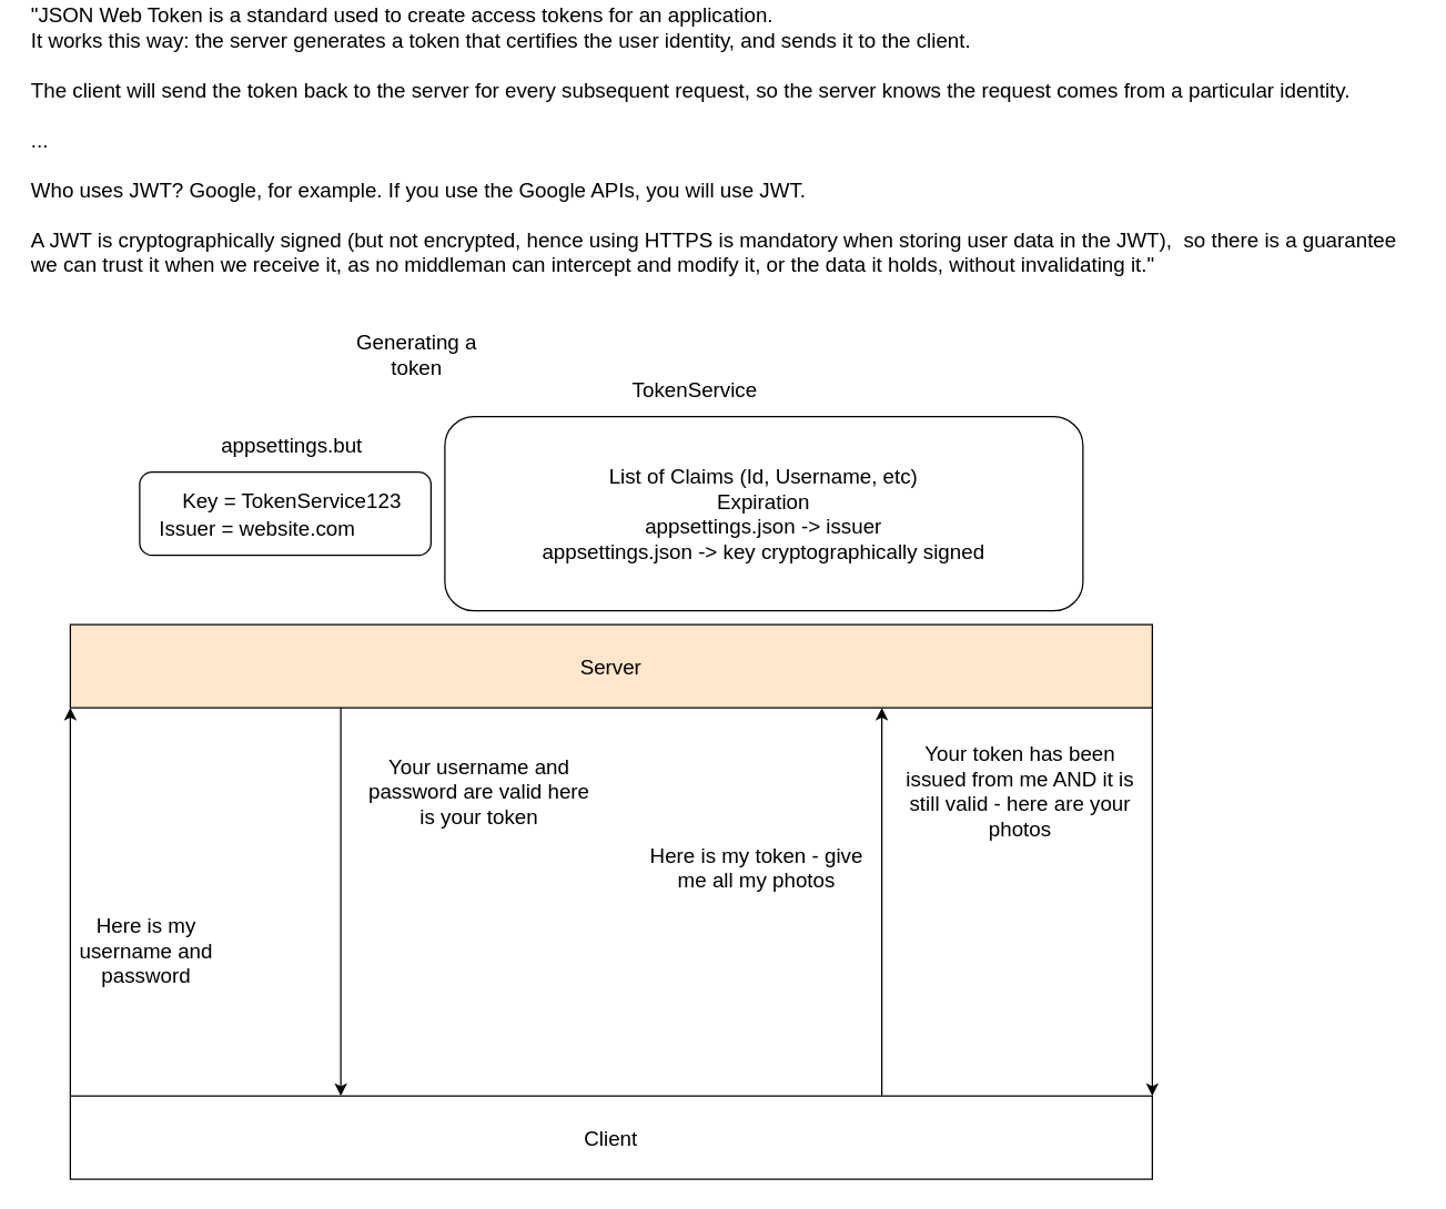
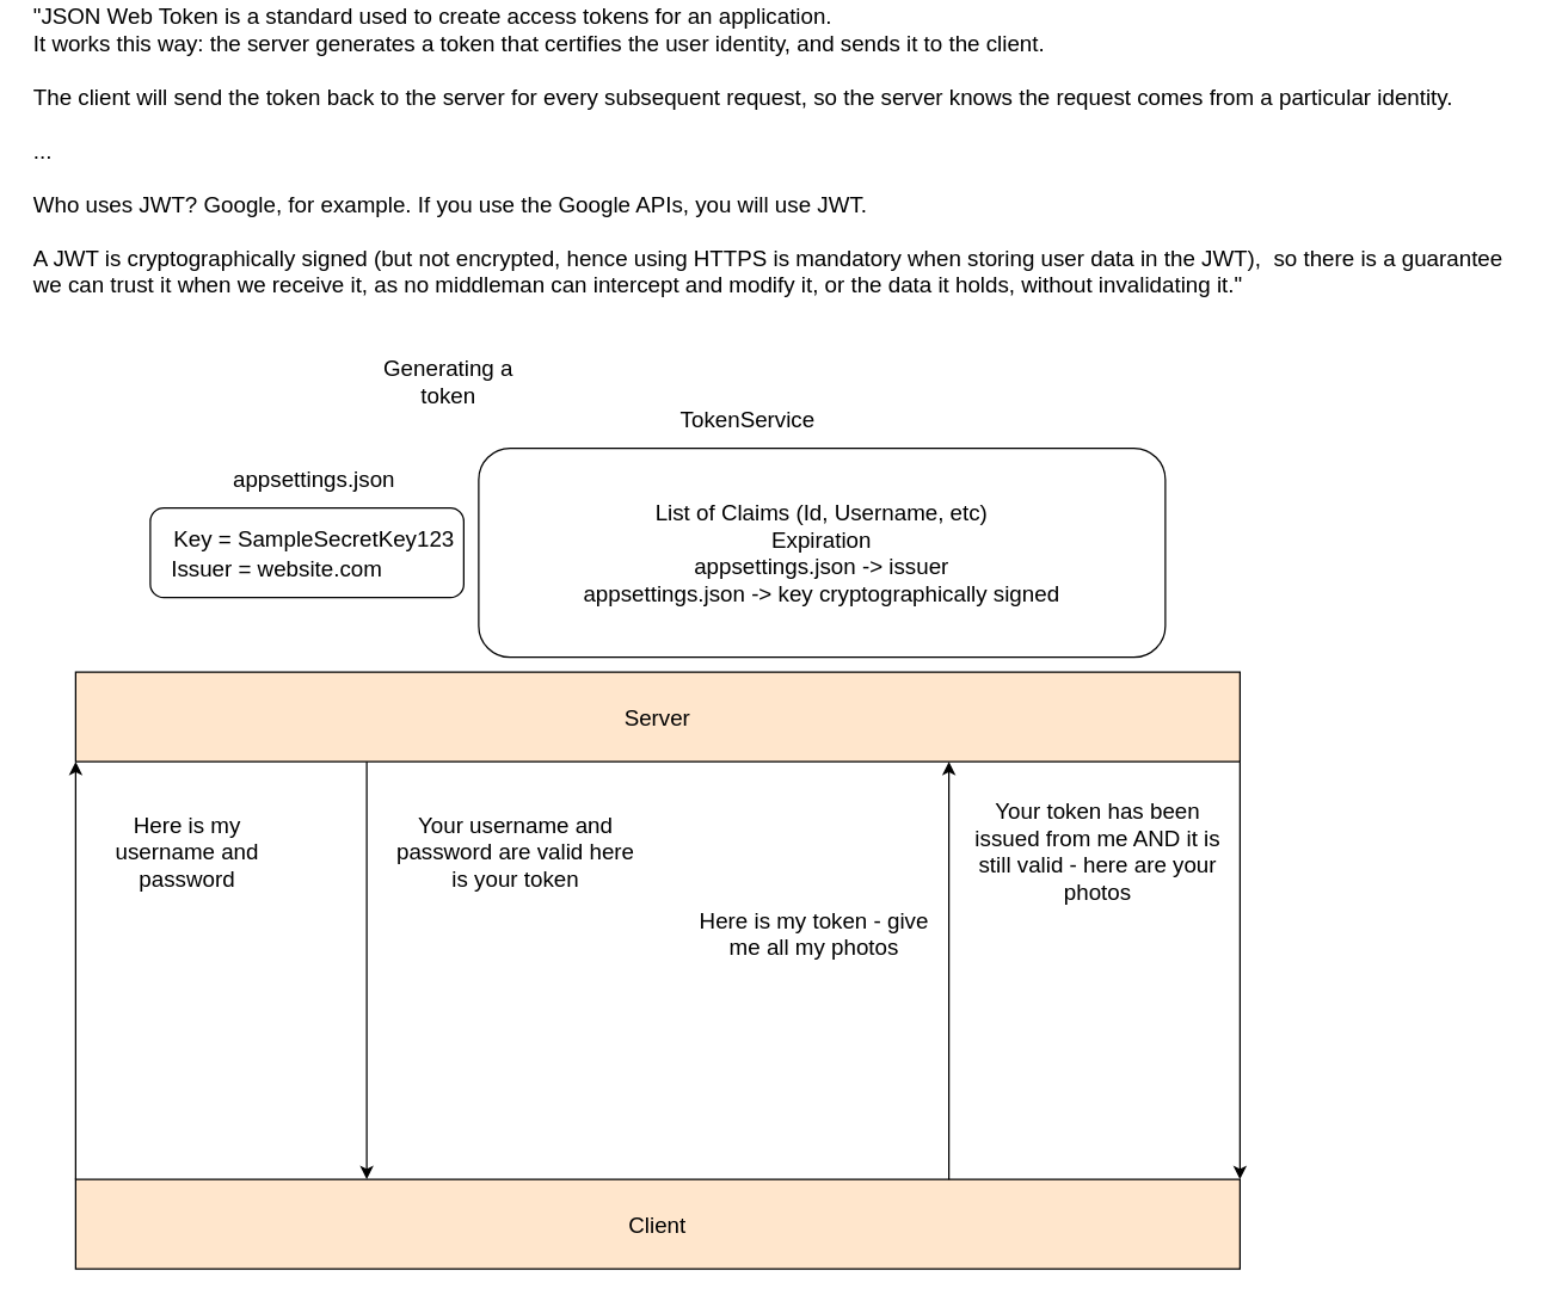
  <mxCell id="0" />
  <mxCell id="1" parent="0" />
  <mxCell id="2" value="&lt;div style=&quot;font-size: 15px&quot;&gt;&lt;font style=&quot;font-size: 15px&quot;&gt;&quot;JSON Web Token is a standard used to create access tokens for an application.&lt;br&gt;&lt;/font&gt;&lt;/div&gt;&lt;div style=&quot;font-size: 15px&quot;&gt;&lt;font style=&quot;font-size: 15px&quot;&gt;It works this way: the server generates a token that certifies the user identity, and sends it to the client.&lt;/font&gt;&lt;/div&gt;&lt;div style=&quot;font-size: 15px&quot;&gt;&lt;font style=&quot;font-size: 15px&quot;&gt;&lt;br&gt;&lt;/font&gt;&lt;/div&gt;&lt;div style=&quot;font-size: 15px&quot;&gt;&lt;font style=&quot;font-size: 15px&quot;&gt;The client will send the token back to the server for every subsequent request, so the server knows the request comes from a particular identity.&lt;/font&gt;&lt;/div&gt;&lt;div style=&quot;font-size: 15px&quot;&gt;&lt;font style=&quot;font-size: 15px&quot;&gt;&lt;br&gt;&lt;/font&gt;&lt;/div&gt;&lt;div style=&quot;font-size: 15px&quot;&gt;&lt;font style=&quot;font-size: 15px&quot;&gt;...&lt;/font&gt;&lt;/div&gt;&lt;div style=&quot;font-size: 15px&quot;&gt;&lt;font style=&quot;font-size: 15px&quot;&gt;&lt;br&gt;&lt;/font&gt;&lt;/div&gt;&lt;div style=&quot;font-size: 15px&quot;&gt;&lt;font style=&quot;font-size: 15px&quot;&gt;Who uses JWT? Google, for example. If you use the Google APIs, you will use JWT.&lt;/font&gt;&lt;/div&gt;&lt;div style=&quot;font-size: 15px&quot;&gt;&lt;span&gt;&lt;font style=&quot;font-size: 15px&quot;&gt;&lt;br&gt;&lt;/font&gt;&lt;/span&gt;&lt;/div&gt;&lt;div style=&quot;font-size: 15px&quot;&gt;&lt;font style=&quot;font-size: 15px&quot;&gt;&lt;span&gt;A JWT is cryptographically signed (but not encrypted, hence using HTTPS is mandatory when storing user data in the JWT),&amp;nbsp;&amp;nbsp;&lt;/span&gt;&lt;span&gt;so there is a guarantee&amp;nbsp;&lt;/span&gt;&lt;br&gt;&lt;/font&gt;&lt;/div&gt;&lt;div style=&quot;font-size: 15px&quot;&gt;&lt;font style=&quot;font-size: 15px&quot;&gt;we can trust it when we receive it, as no middleman can intercept and modify it, or the data it holds, without invalidating it.&quot;&lt;/font&gt;&lt;/div&gt;" style="text;html=1;align=left;verticalAlign=middle;resizable=0;points=[];autosize=1;" vertex="1" parent="1"><mxGeometry x="20" width="1000" height="160" as="geometry" y="20" /></mxCell>
  <mxCell id="3" value="&lt;font style=&quot;font-size: 15px&quot;&gt;Server&lt;/font&gt;" style="rounded=0;whiteSpace=wrap;html=1;fillColor=#ffe6cc;" vertex="1" parent="1"><mxGeometry x="50" y="450" width="780" height="60" as="geometry" /></mxCell>
- <mxCell id="4" value="&lt;font style=&quot;font-size: 15px&quot;&gt;Client&lt;/font&gt;" style="rounded=0;whiteSpace=wrap;html=1;" vertex="1" parent="1"><mxGeometry x="50" y="790" width="780" height="60" as="geometry" /></mxCell>
+ <mxCell id="4" value="&lt;font style=&quot;font-size: 15px&quot;&gt;Client&lt;/font&gt;" style="rounded=0;whiteSpace=wrap;html=1;fillColor=#ffe6cc;" vertex="1" parent="1"><mxGeometry x="50" y="790" width="780" height="60" as="geometry" /></mxCell>
  <mxCell id="5" value="" style="endArrow=classic;html=1;entryX=0;entryY=1;entryDx=0;entryDy=0;" edge="1" parent="1" target="3"><mxGeometry width="50" height="50" relative="1" as="geometry"><mxPoint x="50" y="790" as="sourcePoint" /><mxPoint x="100" y="740" as="targetPoint" /></mxGeometry></mxCell>
- <mxCell id="6" value="&lt;font style=&quot;font-size: 15px&quot;&gt;Here is my username and password&lt;/font&gt;" style="text;html=1;strokeColor=none;fillColor=none;align=center;verticalAlign=middle;whiteSpace=wrap;rounded=0;" vertex="1" parent="1"><mxGeometry x="40" y="675" width="130" height="20" as="geometry" /></mxCell>
+ <mxCell id="6" value="&lt;font style=&quot;font-size: 15px&quot;&gt;Here is my username and password&lt;/font&gt;" style="text;html=1;strokeColor=none;fillColor=none;align=center;verticalAlign=middle;whiteSpace=wrap;rounded=0;" vertex="1" parent="1"><mxGeometry x="60" y="560" width="130" height="20" as="geometry" /></mxCell>
  <mxCell id="7" value="" style="endArrow=classic;html=1;exitX=0.25;exitY=1;exitDx=0;exitDy=0;entryX=0.25;entryY=0;entryDx=0;entryDy=0;" edge="1" parent="1" source="3" target="4"><mxGeometry width="50" height="50" relative="1" as="geometry"><mxPoint x="150" y="560" as="sourcePoint" /><mxPoint x="200" y="510" as="targetPoint" /></mxGeometry></mxCell>
  <mxCell id="8" value="&lt;font style=&quot;font-size: 15px&quot;&gt;Your username and password are valid here is your token&lt;/font&gt;" style="text;html=1;strokeColor=none;fillColor=none;align=center;verticalAlign=middle;whiteSpace=wrap;rounded=0;" vertex="1" parent="1"><mxGeometry x="260" y="560" width="170" height="20" as="geometry" /></mxCell>
  <mxCell id="9" value="" style="endArrow=classic;html=1;entryX=0.75;entryY=1;entryDx=0;entryDy=0;exitX=0.75;exitY=0;exitDx=0;exitDy=0;" edge="1" parent="1" source="4" target="3"><mxGeometry width="50" height="50" relative="1" as="geometry"><mxPoint x="370" y="790" as="sourcePoint" /><mxPoint x="420" y="740" as="targetPoint" /></mxGeometry></mxCell>
  <mxCell id="10" value="&lt;font style=&quot;font-size: 15px&quot;&gt;Here is my token - give me all my photos&lt;/font&gt;" style="text;html=1;strokeColor=none;fillColor=none;align=center;verticalAlign=middle;whiteSpace=wrap;rounded=0;" vertex="1" parent="1"><mxGeometry x="460" y="615" width="170" height="20" as="geometry" /></mxCell>
  <mxCell id="11" value="" style="endArrow=classic;html=1;entryX=1;entryY=0;entryDx=0;entryDy=0;exitX=1;exitY=1;exitDx=0;exitDy=0;" edge="1" parent="1" source="3" target="4"><mxGeometry width="50" height="50" relative="1" as="geometry"><mxPoint x="645" y="800" as="sourcePoint" /><mxPoint x="645" y="520" as="targetPoint" /></mxGeometry></mxCell>
  <mxCell id="12" value="&lt;font style=&quot;font-size: 15px&quot;&gt;Your token has been issued from me AND it is still valid - here are your photos&lt;/font&gt;" style="text;html=1;strokeColor=none;fillColor=none;align=center;verticalAlign=middle;whiteSpace=wrap;rounded=0;" vertex="1" parent="1"><mxGeometry x="650" y="560" width="170" height="20" as="geometry" /></mxCell>
  <mxCell id="13" style="edgeStyle=orthogonalEdgeStyle;rounded=0;orthogonalLoop=1;jettySize=auto;html=1;exitX=0.75;exitY=0;exitDx=0;exitDy=0;entryX=0.75;entryY=0;entryDx=0;entryDy=0;" edge="1" parent="1" source="14" target="16"><mxGeometry relative="1" as="geometry" /></mxCell>
  <mxCell id="14" value="" style="rounded=1;whiteSpace=wrap;html=1;" vertex="1" parent="1"><mxGeometry x="100" y="340" width="210" height="60" as="geometry" /></mxCell>
  <mxCell id="15" value="&lt;font style=&quot;font-size: 15px&quot;&gt;Generating a token&lt;/font&gt;" style="text;html=1;strokeColor=none;fillColor=none;align=center;verticalAlign=middle;whiteSpace=wrap;rounded=0;" vertex="1" parent="1"><mxGeometry x="240" y="245" width="120" height="20" as="geometry" /></mxCell>
- <mxCell id="16" value="&lt;font style=&quot;font-size: 15px&quot;&gt;Key = TokenService123&lt;/font&gt;" style="text;html=1;strokeColor=none;fillColor=none;align=center;verticalAlign=middle;whiteSpace=wrap;rounded=0;" vertex="1" parent="1"><mxGeometry x="110" y="350" width="200" height="20" as="geometry" /></mxCell>
+ <mxCell id="16" value="&lt;font style=&quot;font-size: 15px&quot;&gt;Key = SampleSecretKey123&lt;/font&gt;" style="text;html=1;strokeColor=none;fillColor=none;align=center;verticalAlign=middle;whiteSpace=wrap;rounded=0;" vertex="1" parent="1"><mxGeometry x="110" y="350" width="200" height="20" as="geometry" /></mxCell>
  <mxCell id="17" value="&lt;font style=&quot;font-size: 15px&quot;&gt;Issuer = website.com&lt;/font&gt;" style="text;html=1;strokeColor=none;fillColor=none;align=center;verticalAlign=middle;whiteSpace=wrap;rounded=0;" vertex="1" parent="1"><mxGeometry x="80" y="370" width="210" height="20" as="geometry" /></mxCell>
  <mxCell id="18" style="edgeStyle=orthogonalEdgeStyle;rounded=0;orthogonalLoop=1;jettySize=auto;html=1;exitX=0.5;exitY=1;exitDx=0;exitDy=0;" edge="1" parent="1" source="17" target="17"><mxGeometry relative="1" as="geometry" /></mxCell>
  <mxCell id="19" value="&lt;font style=&quot;font-size: 15px&quot;&gt;List of Claims (Id, Username, etc)&lt;br&gt;Expiration&lt;br&gt;appsettings.json -&amp;gt; issuer&lt;br&gt;appsettings.json -&amp;gt; key&amp;nbsp;&lt;span style=&quot;text-align: left&quot;&gt;cryptographically signed&lt;/span&gt;&lt;/font&gt;" style="rounded=1;whiteSpace=wrap;html=1;" vertex="1" parent="1"><mxGeometry x="320" y="300" width="460" height="140" as="geometry" /></mxCell>
- <mxCell id="20" value="&lt;font style=&quot;font-size: 15px&quot;&gt;appsettings.but&lt;/font&gt;" style="text;html=1;strokeColor=none;fillColor=none;align=center;verticalAlign=middle;whiteSpace=wrap;rounded=0;" vertex="1" parent="1"><mxGeometry x="150" y="310" width="120" height="20" as="geometry" /></mxCell>
+ <mxCell id="20" value="&lt;font style=&quot;font-size: 15px&quot;&gt;appsettings.json&lt;/font&gt;" style="text;html=1;strokeColor=none;fillColor=none;align=center;verticalAlign=middle;whiteSpace=wrap;rounded=0;" vertex="1" parent="1"><mxGeometry x="150" y="310" width="120" height="20" as="geometry" /></mxCell>
  <mxCell id="21" value="&lt;font style=&quot;font-size: 15px&quot;&gt;TokenService&lt;/font&gt;" style="text;html=1;align=center;verticalAlign=middle;resizable=0;points=[];autosize=1;" vertex="1" parent="1"><mxGeometry x="445" y="270" width="110" height="20" as="geometry" /></mxCell>
